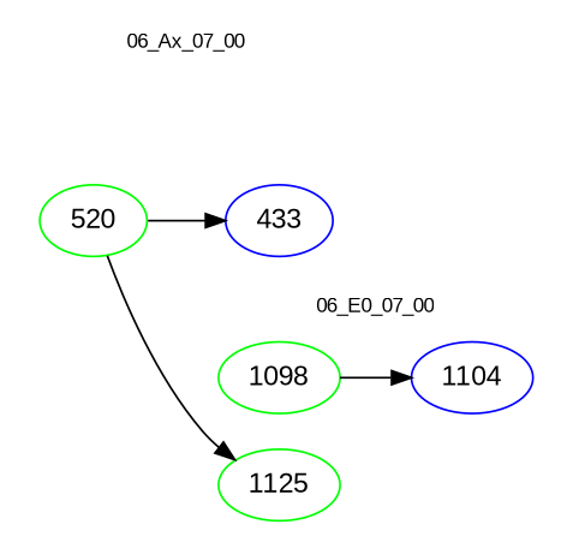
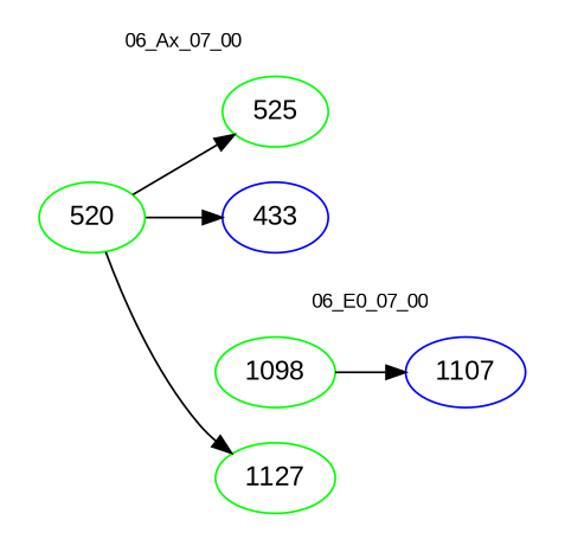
  digraph {
    fontname="Liberation Sans"
    rankdir=LR
    node [color=green fontname="Liberation Sans"]
    edge [color=black fontname="Liberation Sans"]
    n1 [label=520]
    n2 [color=blue label=433]
+   n3 [label=525]
    n4 [label=1098]
-   n5 [color=blue label=1104]
-   n6 [label=1125]
+   n5 [color=blue label=1107]
+   n6 [label=1127]
    subgraph cluster_1 {
      color=white
      fontsize=10
      label="06_Ax_07_00"
      n1
      n2
+     n3
    }
    subgraph cluster_2 {
      color=white
      fontsize=10
      label="06_E0_07_00"
      n4
      n5
      n6
    }
    n1 -> n2
+   n1 -> n3
    n1 -> n6
    n4 -> n5
  }
